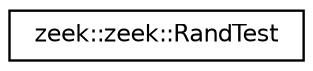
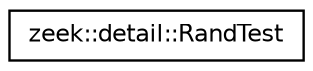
  digraph {
    rankdir=LR
-   n1 [color=black fillcolor=white fontname=Helvetica fontsize=10 height=0.2 label="zeek::zeek::RandTest" shape=record style=filled width=0.4]
+   n1 [color=black fillcolor=white fontname=Helvetica fontsize=10 height=0.2 label="zeek::detail::RandTest" shape=record style=filled width=0.4]
  }
